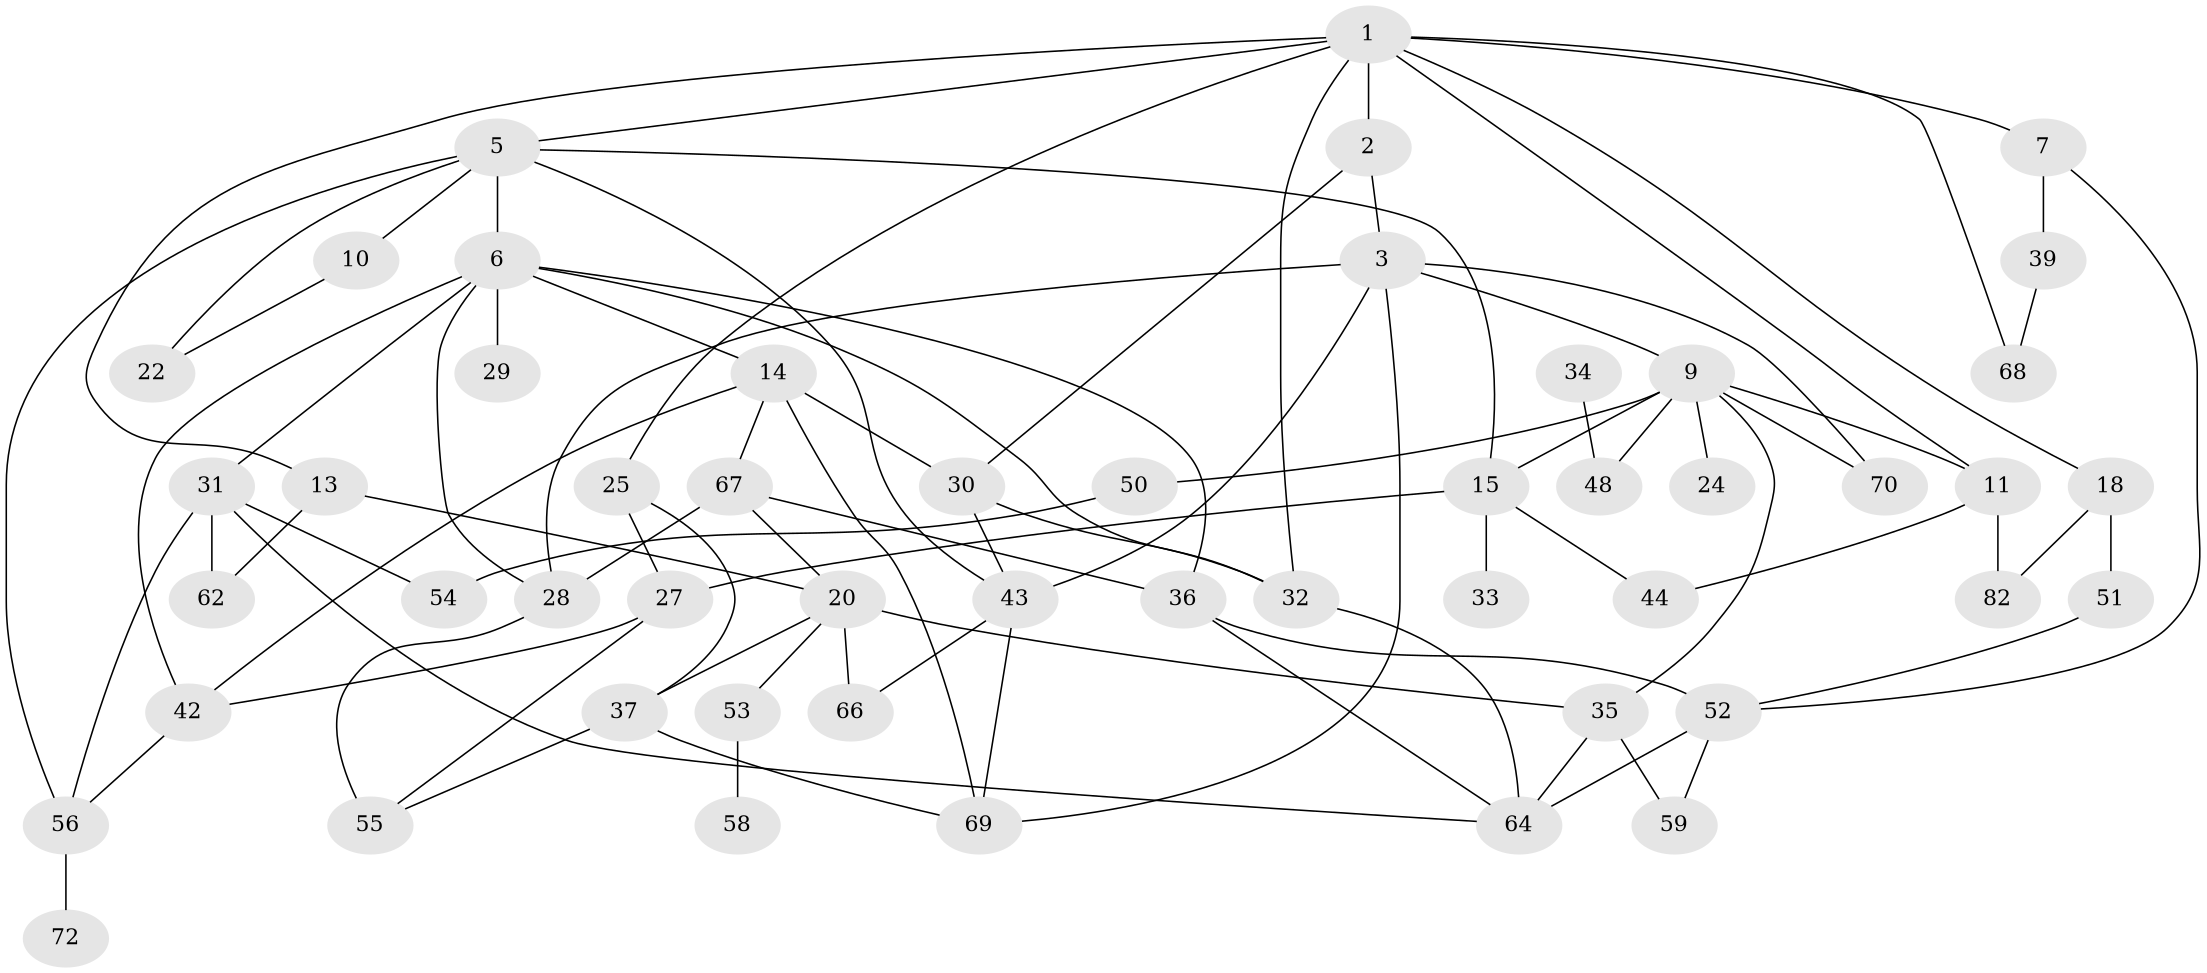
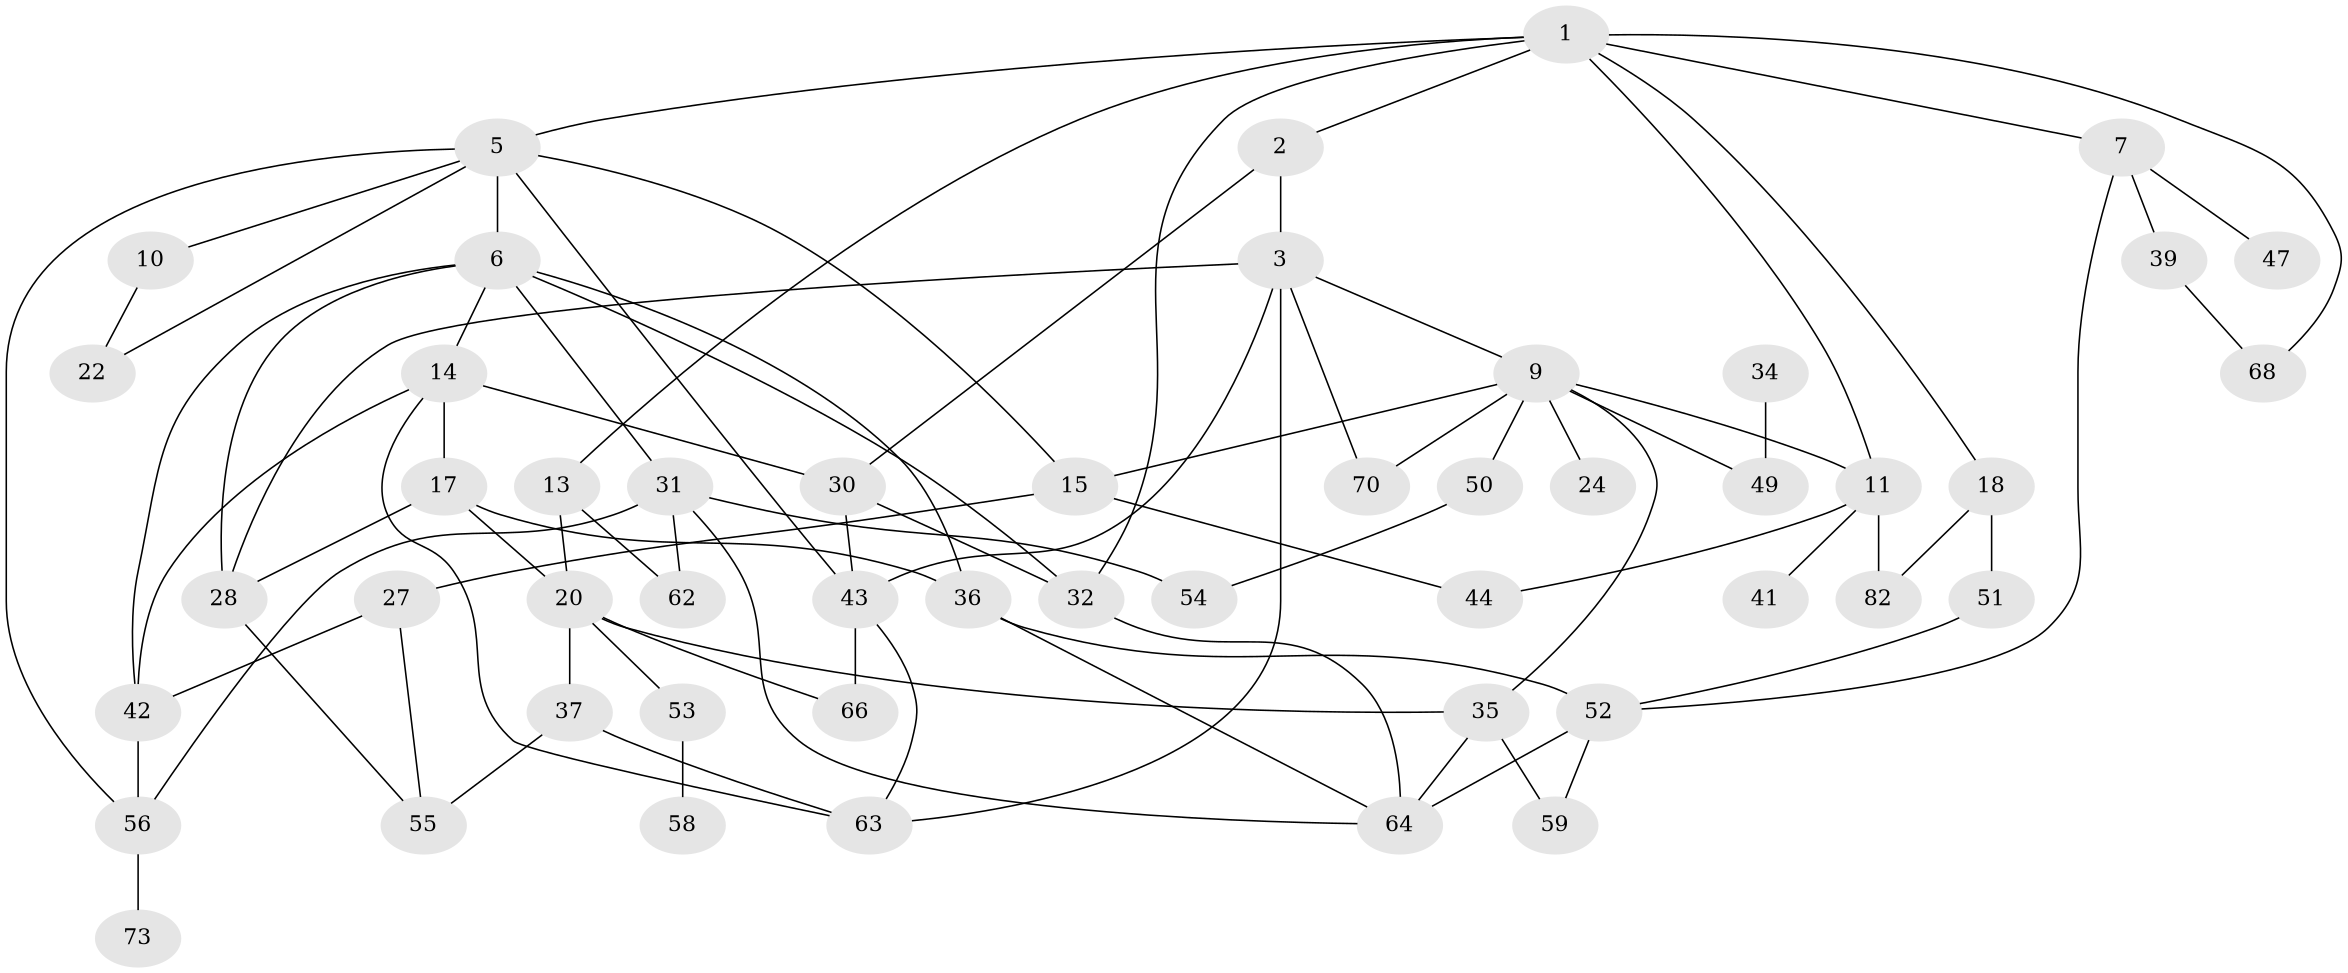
  graph {
    node [color=gray90 style=filled]
    1 [super="+4"]
    2 [super="+16"]
    5 [super="+8"]
    7 [super="+38"]
    11 [super="+19"]
    13 [super="+60"]
    18 [super="+21"]
-   25
    32 [super="+65"]
    68
    3 [super="+71"]
    30 [super="+69"]
    43 [super="+45"]
    6 [super="+12"]
    10
    15 [super="+23"]
    22
    56 [super="+67"]
    39
+   47
    52 [super="+73"]
+   41
    44
    82
    20 [super="+26"]
    62 [super="+76"]
    51
    27
    37 [super="+50"]
    64 [super="+78"]
    9 [super="+81"]
    28
-   63 [super="+80" label=69]
+   63 [super="+80"]
    70
    24
    35
    n37 [label=50]
-   48
+   48 [label=49]
    55 [super="+74"]
    66
    14 [super="+75"]
-   29
    31 [super="+46"]
    36 [super="+49"]
    42 [super="+57"]
-   33
-   72
-   17 [super="+79" label=67]
+   72 [label=73]
+   17 [super="+79"]
    54
    59
    53
    34 [super="+77"]
    58
    1 -- 2
    1 -- 5
    1 -- 7
    1 -- 11
    1 -- 13
    1 -- 18
-   1 -- 25
    1 -- 32
    1 -- 68
    2 -- 3
    2 -- 30
    5 -- 43
    5 -- 6
    5 -- 10
    5 -- 15
    5 -- 22
    5 -- 56
    7 -- 39
+   7 -- 47
    7 -- 52
+   11 -- 41
    11 -- 44
    11 -- 82
    13 -- 20
    13 -- 62
    18 -- 82
    18 -- 51
-   25 -- 27
-   25 -- 37
    32 -- 64
    3 -- 43
    3 -- 9
    3 -- 28
    3 -- 63
    3 -- 70
    30 -- 32
    30 -- 43
    43 -- 63
    43 -- 66
    6 -- 32
    6 -- 28
    6 -- 14
-   6 -- 29
    6 -- 31
    6 -- 36
    6 -- 42
    10 -- 22
    15 -- 44
    15 -- 27
-   15 -- 33
    56 -- 72
    39 -- 68
    52 -- 64
    52 -- 59
    20 -- 37
    20 -- 35
    20 -- 66
    20 -- 53
    51 -- 52
    27 -- 55
    27 -- 42
    37 -- 63
    37 -- 55
    9 -- 11
    9 -- 15
    9 -- 70
    9 -- 24
    9 -- 35
    9 -- n37
    9 -- 48
    28 -- 55
    35 -- 64
    35 -- 59
    n37 -- 54
    14 -- 30
    14 -- 63
    14 -- 42
    14 -- 17
    31 -- 56
    31 -- 62
    31 -- 64
    31 -- 54
    36 -- 52
    36 -- 64
    42 -- 56
    17 -- 20
    17 -- 28
    17 -- 36
    53 -- 58
    34 -- 48
  }
